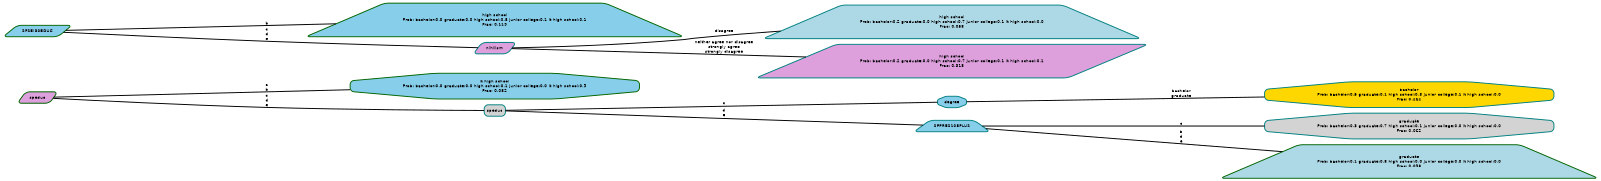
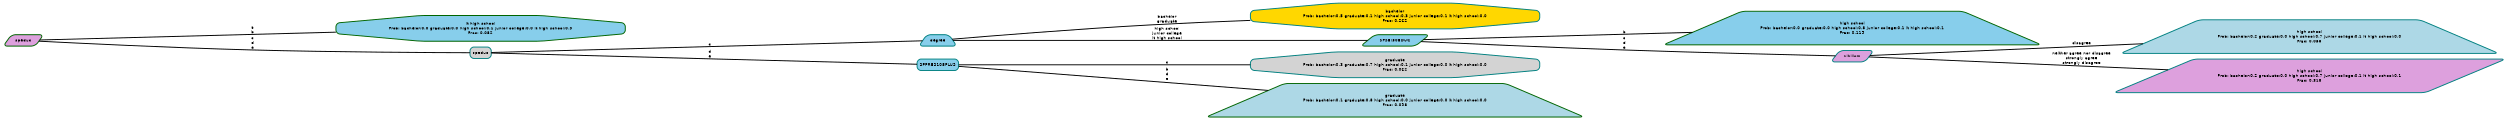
  graph {
    rankdir=LR
    ranksep="0 equally"
    splines=straight
    node [color=teal fillcolor=skyblue fontcolor=black fontname=helvetica penwidth=3 shape=parallelogram style="filled, rounded"]
    edge [color=black fontname=helvetica penwidth=3]
    n1 [color=darkgreen label="lt high school\nProb: bachelor:0.0 graduate:0.0 high school:0.1 junior college:0.0 lt high school:0.9\nFrac: 0.082" shape=octagon]
    n2 [color=darkgreen fillcolor=plum label=speduc]
    n3 [fillcolor=lightgrey label=speduc shape=box]
-   n4 [label=degree shape=octagon]
-   n5 [label=SPPRES105PLUS shape=trapezium]
+   n4 [label=degree shape=trapezium]
+   n5 [label=SPPRES105PLUS shape=box]
    n6 [fillcolor=gold label="bachelor\nProb: bachelor:0.5 graduate:0.1 high school:0.3 junior college:0.1 lt high school:0.0\nFrac: 0.262" shape=octagon]
    n7 [color=darkgreen label=SPSEI30EDUC]
    n8 [color=darkgreen label="high school\nProb: bachelor:0.0 graduate:0.0 high school:0.8 junior college:0.1 lt high school:0.1\nFrac: 0.119" shape=trapezium]
    n9 [fillcolor=plum label=nihilism]
    n10 [fillcolor=lightblue label="high school\nProb: bachelor:0.2 graduate:0.0 high school:0.7 junior college:0.1 lt high school:0.0\nFrac: 0.058" shape=trapezium]
    n11 [fillcolor=plum label="high school\nProb: bachelor:0.2 graduate:0.0 high school:0.7 junior college:0.1 lt high school:0.1\nFrac: 0.318"]
    n12 [fillcolor=lightgrey label="graduate\nProb: bachelor:0.3 graduate:0.7 high school:0.1 junior college:0.0 lt high school:0.0\nFrac: 0.062" shape=octagon]
    n13 [color=darkgreen fillcolor=lightblue label="graduate\nProb: bachelor:0.1 graduate:0.8 high school:0.0 junior college:0.0 lt high school:0.0\nFrac: 0.098" shape=trapezium]
    subgraph sub_1 {
      rank=same
    }
    n2 -- n1 [label=" a\n b"]
    n2 -- n3 [label=" c\n d\n e"]
    n3 -- n4 [label=" c"]
    n3 -- n5 [label=" d\n e"]
    n4 -- n6 [label=" bachelor\n graduate"]
+   n4 -- n7 [label=" high school\n junior college\n lt high school"]
    n5 -- n12 [label=" c"]
    n5 -- n13 [label=" b\n d\n e"]
    n7 -- n8 [label=" b"]
    n7 -- n9 [label=" c\n d\n e"]
    n9 -- n10 [label=" disagree"]
    n9 -- n11 [label=" neither agree nor disagree\n strongly agree\n strongly disagree"]
  }
